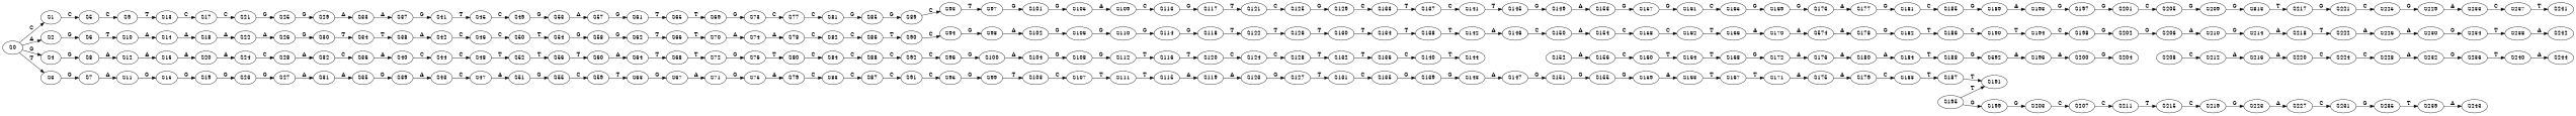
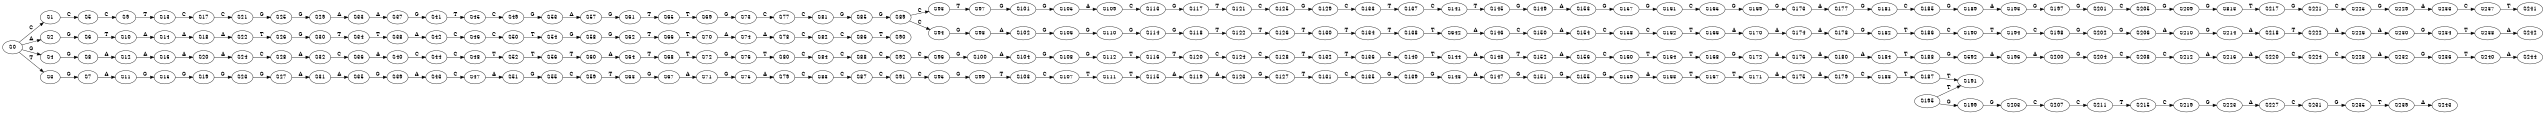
  strict digraph {
    rankdir=LR
    S0
    S1
    S2
    S3
    S4
    S5
    S6
    S7
    S8
    S9
    S10
    S11
    S12
    S13
    S14
    S15
    S16
    S17
    S18
    S19
    S20
    S21
    S22
    S23
    S24
    S25
    S26
    S27
    S28
    S29
    S30
    S31
    S32
    S33
    S34
    S35
    S36
    S37
    S38
    S39
    S40
    S41
    S42
    S43
    S44
    S45
    S46
    S47
    S48
    S49
    S50
    S51
    S52
    S53
    S54
    S55
    S56
    S57
    S58
    S59
    S60
    S61
    S62
    S63
    S64
    S65
    S66
    S67
    S68
    S69
    S70
    S71
    S72
    S73
    S74
    S75
    S76
    S77
    S78
    S79
    S80
    S81
    S82
    S83
    S84
    S85
    S86
    S87
    S88
    S89
    S90
    S91
    S92
    S93
    S94
    S95
    S96
    S97
    S98
    S99
    S100
    S101
    S102
    S103
    S104
    S105
    S106
    S107
    S108
    S109
    S110
    S111
    S112
    S113
    S114
    S115
    S116
    S117
    S118
    S119
    S120
    S121
    S122
    S123
    S124
    S125
    S126
    S127
    S128
    S129
    S130
    S131
    S132
    S133
    S134
    S135
    S136
    S137
    S138
    S139
    S140
    S141
-   S142
+   S142 [label=S642]
    S143
    S144
    S145
    S146
    S147
+   S148
    S149
    S150
    S151
    S152
    S153
    S154
    S155
    S156
    S157
    S158
    S159
    S160
    S161
    S162
    S163
    S164
    S165
    S166
    S167
    S168
    S169
    S170
    S171
    S172
    S173
-   S174 [label=S574]
+   S174
    S175
    S176
    S177
    S178
    S179
    S180
    S181
    S182
    S183
    S184
    S185
    S186
    S187
    S188
    S189
    S190
    S191
    n193 [label=S592]
    S193
    S194
    S196
    S197
    S198
    S195
    S199
    S200
    S201
    S202
    S203
    S204
    S205
    S206
    S207
    S208
    S209
    S210
    S211
    S212
    n214 [label=S813]
    S214
    S215
    S216
    S217
    S218
    S219
    S220
    S221
    S222
    S223
    S224
    S225
    S226
    S227
    S228
    S229
    S230
    S231
    S232
    S233
    S234
    S235
    S236
    S237
    S238
    S239
    S240
    S241
    S242
    S243
    S244
    S0 -> S1 [label=C]
    S0 -> S2 [label=A]
    S0 -> S3 [label=T]
    S0 -> S4 [label=G]
    S1 -> S5 [label=C]
    S2 -> S6 [label=G]
    S3 -> S7 [label=G]
    S4 -> S8 [label=G]
    S5 -> S9 [label=C]
    S6 -> S10 [label=T]
    S7 -> S11 [label=A]
    S8 -> S12 [label=A]
    S9 -> S13 [label=T]
    S10 -> S14 [label=A]
    S11 -> S15 [label=G]
    S12 -> S16 [label=A]
    S13 -> S17 [label=C]
    S14 -> S18 [label=A]
    S15 -> S19 [label=G]
    S16 -> S20 [label=A]
    S17 -> S21 [label=C]
    S18 -> S22 [label=A]
    S19 -> S23 [label=G]
    S20 -> S24 [label=A]
    S21 -> S25 [label=G]
-   S22 -> S26 [label=A]
+   S22 -> S26 [label=T]
    S23 -> S27 [label=G]
    S24 -> S28 [label=C]
    S25 -> S29 [label=G]
    S26 -> S30 [label=G]
    S27 -> S31 [label=A]
    S28 -> S32 [label=A]
    S29 -> S33 [label=A]
    S30 -> S34 [label=T]
    S31 -> S35 [label=A]
    S32 -> S36 [label=C]
    S33 -> S37 [label=A]
    S34 -> S38 [label=T]
    S35 -> S39 [label=G]
    S36 -> S40 [label=A]
    S37 -> S41 [label=G]
    S38 -> S42 [label=A]
    S39 -> S43 [label=A]
    S40 -> S44 [label=C]
    S41 -> S45 [label=T]
    S42 -> S46 [label=C]
    S43 -> S47 [label=C]
    S44 -> S48 [label=C]
    S45 -> S49 [label=C]
    S46 -> S50 [label=C]
    S47 -> S51 [label=A]
    S48 -> S52 [label=T]
    S49 -> S53 [label=G]
    S50 -> S54 [label=T]
    S51 -> S55 [label=G]
    S52 -> S56 [label=T]
    S53 -> S57 [label=A]
    S54 -> S58 [label=G]
    S55 -> S59 [label=C]
    S56 -> S60 [label=T]
    S57 -> S61 [label=G]
    S58 -> S62 [label=G]
    S59 -> S63 [label=T]
    S60 -> S64 [label=A]
    S61 -> S65 [label=T]
    S62 -> S66 [label=T]
    S63 -> S67 [label=G]
    S64 -> S68 [label=T]
    S65 -> S69 [label=T]
    S66 -> S70 [label=T]
    S67 -> S71 [label=A]
    S68 -> S72 [label=T]
    S69 -> S73 [label=G]
    S70 -> S74 [label=A]
    S71 -> S75 [label=G]
    S72 -> S76 [label=G]
    S73 -> S77 [label=C]
    S74 -> S78 [label=A]
    S75 -> S79 [label=A]
    S76 -> S80 [label=T]
    S77 -> S81 [label=C]
    S78 -> S82 [label=C]
    S79 -> S83 [label=C]
    S80 -> S84 [label=C]
    S81 -> S85 [label=G]
    S82 -> S86 [label=C]
    S83 -> S87 [label=C]
    S84 -> S88 [label=C]
    S85 -> S89 [label=G]
    S86 -> S90 [label=T]
    S87 -> S91 [label=C]
    S88 -> S92 [label=C]
    S89 -> S93 [label=C]
-   S90 -> S94 [label=C]
+   S89 -> S94 [label=C]
    S91 -> S95 [label=C]
    S92 -> S96 [label=C]
    S93 -> S97 [label=T]
    S94 -> S98 [label=G]
    S95 -> S99 [label=G]
    S96 -> S100 [label=G]
    S97 -> S101 [label=G]
    S98 -> S102 [label=A]
    S99 -> S103 [label=T]
    S100 -> S104 [label=A]
    S101 -> S105 [label=G]
    S102 -> S106 [label=G]
    S103 -> S107 [label=C]
    S104 -> S108 [label=G]
    S105 -> S109 [label=A]
    S106 -> S110 [label=G]
    S107 -> S111 [label=T]
    S108 -> S112 [label=G]
    S109 -> S113 [label=C]
    S110 -> S114 [label=G]
    S111 -> S115 [label=T]
    S112 -> S116 [label=T]
    S113 -> S117 [label=G]
    S114 -> S118 [label=G]
    S115 -> S119 [label=A]
    S116 -> S120 [label=T]
    S117 -> S121 [label=T]
    S118 -> S122 [label=T]
    S119 -> S123 [label=A]
    S120 -> S124 [label=C]
    S121 -> S125 [label=C]
    S122 -> S126 [label=T]
    S123 -> S127 [label=G]
    S124 -> S128 [label=C]
    S125 -> S129 [label=G]
    S126 -> S130 [label=T]
    S127 -> S131 [label=T]
    S128 -> S132 [label=T]
    S129 -> S133 [label=C]
    S130 -> S134 [label=T]
    S131 -> S135 [label=C]
    S132 -> S136 [label=T]
    S133 -> S137 [label=T]
    S134 -> S138 [label=T]
    S135 -> S139 [label=G]
    S136 -> S140 [label=C]
    S137 -> S141 [label=C]
    S138 -> S142 [label=T]
    S139 -> S143 [label=G]
    S140 -> S144 [label=T]
    S141 -> S145 [label=T]
    S142 -> S146 [label=A]
    S143 -> S147 [label=A]
+   S144 -> S148 [label=A]
    S145 -> S149 [label=G]
    S146 -> S150 [label=C]
    S147 -> S151 [label=G]
+   S148 -> S152 [label=T]
    S149 -> S153 [label=A]
    S150 -> S154 [label=A]
    S151 -> S155 [label=G]
    S152 -> S156 [label=A]
    S153 -> S157 [label=G]
    S154 -> S158 [label=C]
    S155 -> S159 [label=G]
    S156 -> S160 [label=C]
    S157 -> S161 [label=G]
    S158 -> S162 [label=C]
    S159 -> S163 [label=A]
    S160 -> S164 [label=T]
    S161 -> S165 [label=C]
    S162 -> S166 [label=T]
    S163 -> S167 [label=T]
    S164 -> S168 [label=T]
    S165 -> S169 [label=G]
    S166 -> S170 [label=A]
    S167 -> S171 [label=T]
    S168 -> S172 [label=G]
    S169 -> S173 [label=G]
    S170 -> S174 [label=A]
    S171 -> S175 [label=A]
    S172 -> S176 [label=A]
    S173 -> S177 [label=A]
    S174 -> S178 [label=A]
    S175 -> S179 [label=A]
    S176 -> S180 [label=A]
    S177 -> S181 [label=G]
    S178 -> S182 [label=G]
    S179 -> S183 [label=C]
    S180 -> S184 [label=A]
    S181 -> S185 [label=C]
    S182 -> S186 [label=T]
    S183 -> S187 [label=T]
    S184 -> S188 [label=T]
    S185 -> S189 [label=G]
    S186 -> S190 [label=C]
    S187 -> S191 [label=T]
    S188 -> n193 [label=G]
    S189 -> S193 [label=A]
    S190 -> S194 [label=T]
    n193 -> S196 [label=A]
    S193 -> S197 [label=G]
    S194 -> S198 [label=C]
    S196 -> S200 [label=A]
    S197 -> S201 [label=G]
    S198 -> S202 [label=G]
    S195 -> S191 [label=T]
    S195 -> S199 [label=G]
    S199 -> S203 [label=G]
    S200 -> S204 [label=G]
    S201 -> S205 [label=C]
    S202 -> S206 [label=G]
    S203 -> S207 [label=C]
+   S204 -> S208 [label=C]
    S205 -> S209 [label=G]
    S206 -> S210 [label=A]
    S207 -> S211 [label=C]
    S208 -> S212 [label=C]
    S209 -> n214 [label=G]
    S210 -> S214 [label=G]
    S211 -> S215 [label=T]
    S212 -> S216 [label=A]
    n214 -> S217 [label=T]
    S214 -> S218 [label=A]
    S215 -> S219 [label=C]
    S216 -> S220 [label=A]
    S217 -> S221 [label=G]
    S218 -> S222 [label=T]
    S219 -> S223 [label=G]
    S220 -> S224 [label=C]
    S221 -> S225 [label=C]
    S222 -> S226 [label=A]
    S223 -> S227 [label=A]
    S224 -> S228 [label=C]
    S225 -> S229 [label=G]
    S226 -> S230 [label=A]
    S227 -> S231 [label=C]
    S228 -> S232 [label=A]
    S229 -> S233 [label=A]
    S230 -> S234 [label=G]
    S231 -> S235 [label=G]
    S232 -> S236 [label=G]
    S233 -> S237 [label=C]
    S234 -> S238 [label=T]
    S235 -> S239 [label=T]
    S236 -> S240 [label=T]
    S237 -> S241 [label=T]
    S238 -> S242 [label=A]
    S239 -> S243 [label=A]
    S240 -> S244 [label=A]
  }
